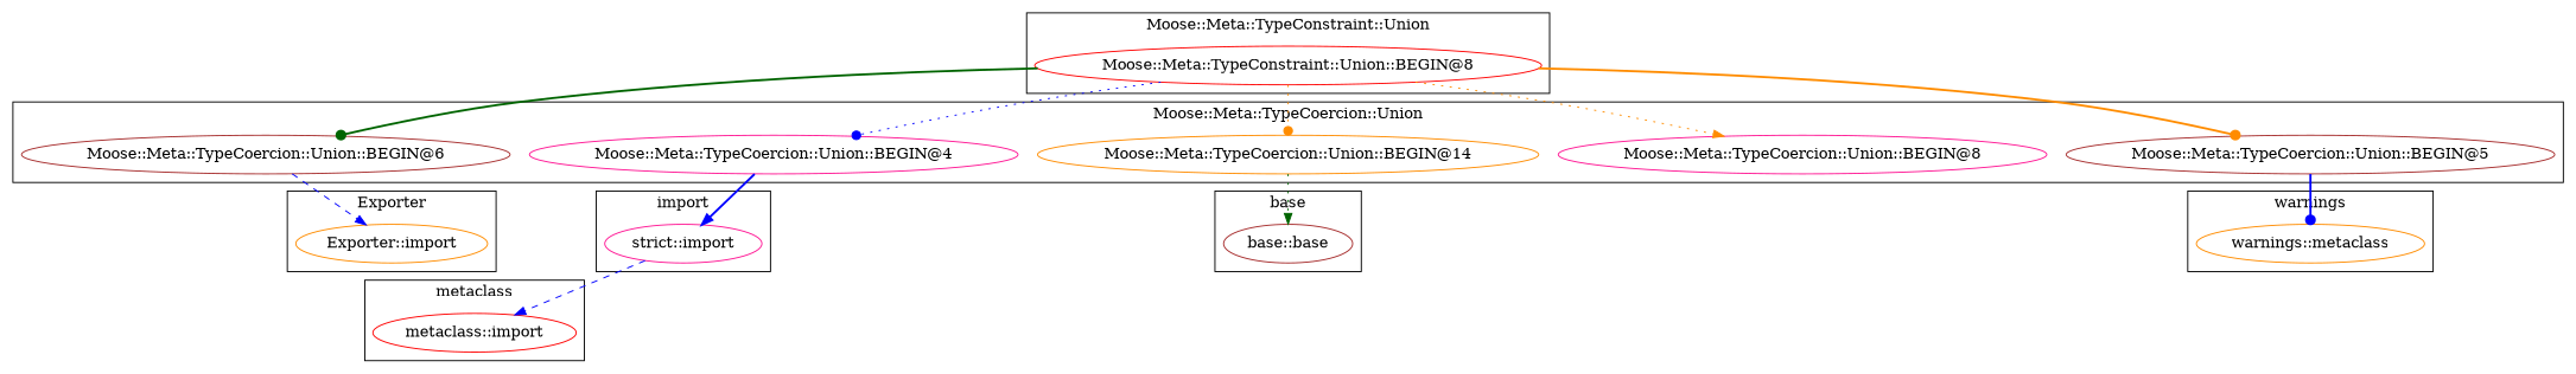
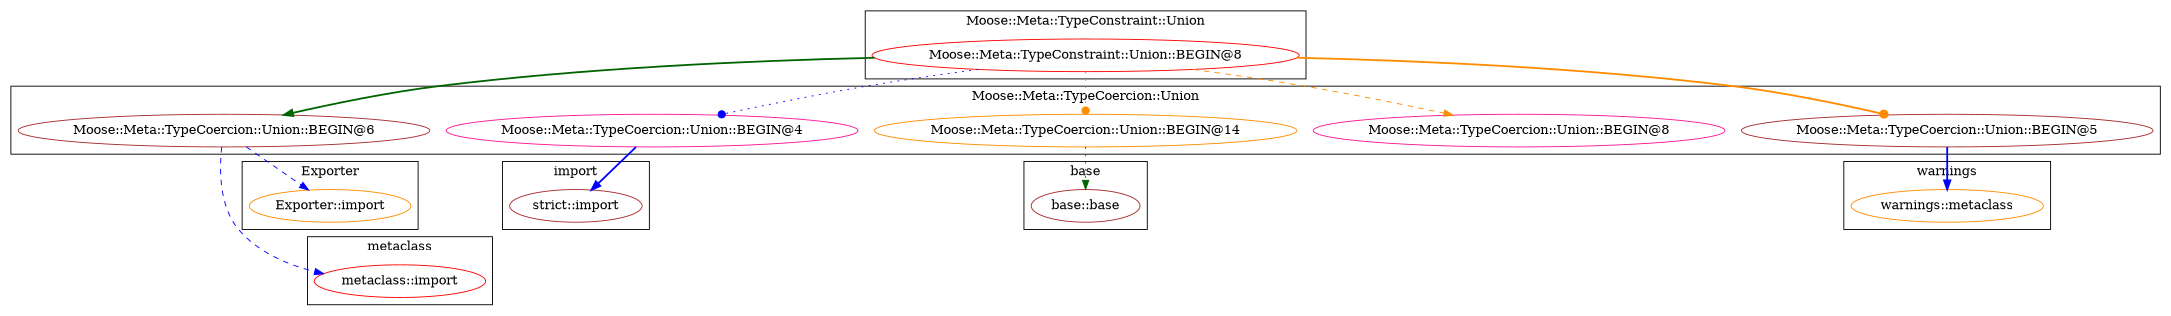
  digraph {
    node [color=brown]
    edge [arrowhead=normal color=blue style=bold]
    "metaclass::import" [color=red]
    n2 [color=darkorange label="warnings::metaclass"]
    n3 [label="base::base"]
-   "strict::import" [color=deeppink]
+   "strict::import"
    "Moose::Meta::TypeCoercion::Union::BEGIN@6"
    "Moose::Meta::TypeCoercion::Union::BEGIN@8" [color=deeppink]
    "Moose::Meta::TypeCoercion::Union::BEGIN@4" [color=deeppink]
    "Moose::Meta::TypeCoercion::Union::BEGIN@14" [color=darkorange]
    "Moose::Meta::TypeCoercion::Union::BEGIN@5"
    "Exporter::import" [color=darkorange]
    "Moose::Meta::TypeConstraint::Union::BEGIN@8" [color=red]
    subgraph cluster_1 {
      label=metaclass
      "metaclass::import"
    }
    subgraph cluster_2 {
      label=warnings
      n2
    }
    subgraph cluster_3 {
      label=base
      n3
    }
    subgraph cluster_4 {
      label=import
      "strict::import"
    }
    subgraph cluster_5 {
      label="Moose::Meta::TypeCoercion::Union"
      "Moose::Meta::TypeCoercion::Union::BEGIN@6"
      "Moose::Meta::TypeCoercion::Union::BEGIN@8"
      "Moose::Meta::TypeCoercion::Union::BEGIN@4"
      "Moose::Meta::TypeCoercion::Union::BEGIN@14"
      "Moose::Meta::TypeCoercion::Union::BEGIN@5"
    }
    subgraph cluster_6 {
      label=Exporter
      "Exporter::import"
    }
    subgraph cluster_7 {
      label="Moose::Meta::TypeConstraint::Union"
      "Moose::Meta::TypeConstraint::Union::BEGIN@8"
    }
-   "strict::import" -> "metaclass::import" [style=dashed]
+   "Moose::Meta::TypeCoercion::Union::BEGIN@6" -> "metaclass::import" [style=dashed]
    "Moose::Meta::TypeCoercion::Union::BEGIN@6" -> "Exporter::import" [style=dashed]
    "Moose::Meta::TypeCoercion::Union::BEGIN@4" -> "strict::import"
    "Moose::Meta::TypeCoercion::Union::BEGIN@14" -> n3 [color=darkgreen style=dotted]
-   "Moose::Meta::TypeCoercion::Union::BEGIN@5" -> n2 [arrowhead=dot]
-   "Moose::Meta::TypeConstraint::Union::BEGIN@8" -> "Moose::Meta::TypeCoercion::Union::BEGIN@6" [arrowhead=dot color=darkgreen]
-   "Moose::Meta::TypeConstraint::Union::BEGIN@8" -> "Moose::Meta::TypeCoercion::Union::BEGIN@8" [color=darkorange style=dotted]
+   "Moose::Meta::TypeCoercion::Union::BEGIN@5" -> n2
+   "Moose::Meta::TypeConstraint::Union::BEGIN@8" -> "Moose::Meta::TypeCoercion::Union::BEGIN@6" [color=darkgreen]
+   "Moose::Meta::TypeConstraint::Union::BEGIN@8" -> "Moose::Meta::TypeCoercion::Union::BEGIN@8" [color=darkorange style=dashed]
    "Moose::Meta::TypeConstraint::Union::BEGIN@8" -> "Moose::Meta::TypeCoercion::Union::BEGIN@4" [arrowhead=dot style=dotted]
    "Moose::Meta::TypeConstraint::Union::BEGIN@8" -> "Moose::Meta::TypeCoercion::Union::BEGIN@14" [arrowhead=dot color=darkorange style=dotted]
    "Moose::Meta::TypeConstraint::Union::BEGIN@8" -> "Moose::Meta::TypeCoercion::Union::BEGIN@5" [arrowhead=dot color=darkorange]
  }
